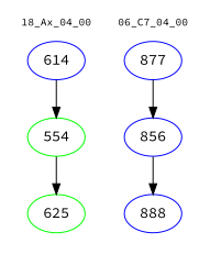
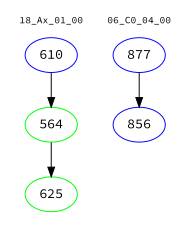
  digraph {
    fontname="Source Code Pro"
    node [color=blue fontname="Source Code Pro"]
    edge [color=black fontname="Source Code Pro"]
-   n1 [label=614]
-   n2 [color=green label=554]
+   n1 [label=610]
+   n2 [color=green label=564]
    n3 [color=green label=625]
    n4 [label=877]
    n5 [label=856]
-   n6 [label=888]
    subgraph cluster_1 {
      color=white
      fontsize=10
-     label="18_Ax_04_00"
+     label="18_Ax_01_00"
      n1
      n2
      n3
    }
    subgraph cluster_2 {
      color=white
      fontsize=10
-     label="06_C7_04_00"
+     label="06_C0_04_00"
      n4
      n5
-     n6
    }
    n1 -> n2
    n2 -> n3
    n4 -> n5
-   n5 -> n6
  }
